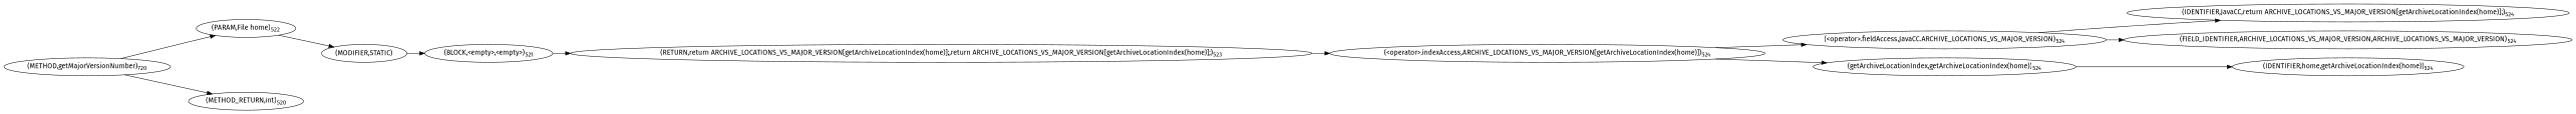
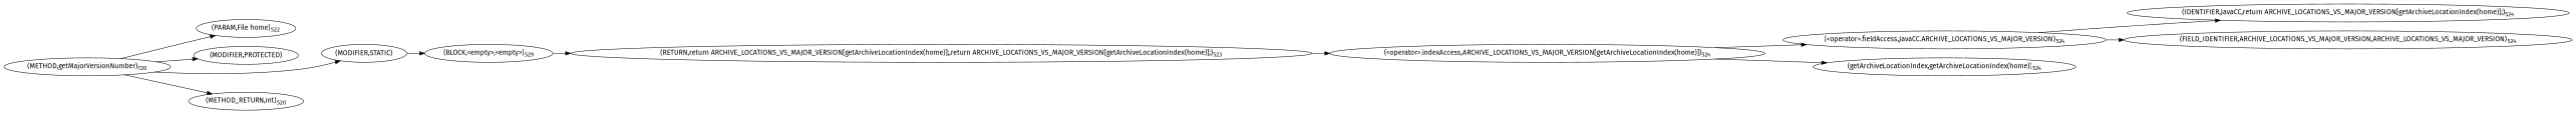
  digraph {
    fontname="Fira Sans"
    rankdir=LR
    node [fontname="Fira Sans"]
    edge [fontname="Fira Sans"]
    n1 [label=<(METHOD,getMajorVersionNumber)<SUB>720</SUB>>]
    n2 [label=<(PARAM,File home)<SUB>522</SUB>>]
+   n3 [label=<(MODIFIER,PROTECTED)>]
    n4 [label=<(MODIFIER,STATIC)>]
    n5 [label=<(METHOD_RETURN,int)<SUB>520</SUB>>]
-   n6 [label=<(BLOCK,&lt;empty&gt;,&lt;empty&gt;)<SUB>521</SUB>>]
+   n6 [label=<(BLOCK,&lt;empty&gt;,&lt;empty&gt;)<SUB>529</SUB>>]
    n7 [label=<(RETURN,return ARCHIVE_LOCATIONS_VS_MAJOR_VERSION[getArchiveLocationIndex(home)];,return ARCHIVE_LOCATIONS_VS_MAJOR_VERSION[getArchiveLocationIndex(home)];)<SUB>523</SUB>>]
    n8 [label=<(&lt;operator&gt;.indexAccess,ARCHIVE_LOCATIONS_VS_MAJOR_VERSION[getArchiveLocationIndex(home)])<SUB>524</SUB>>]
    n9 [label=<(&lt;operator&gt;.fieldAccess,JavaCC.ARCHIVE_LOCATIONS_VS_MAJOR_VERSION)<SUB>524</SUB>>]
    n10 [label=<(getArchiveLocationIndex,getArchiveLocationIndex(home))<SUB>524</SUB>>]
    n11 [label=<(IDENTIFIER,JavaCC,return ARCHIVE_LOCATIONS_VS_MAJOR_VERSION[getArchiveLocationIndex(home)];)<SUB>524</SUB>>]
    n12 [label=<(FIELD_IDENTIFIER,ARCHIVE_LOCATIONS_VS_MAJOR_VERSION,ARCHIVE_LOCATIONS_VS_MAJOR_VERSION)<SUB>524</SUB>>]
-   n13 [label=<(IDENTIFIER,home,getArchiveLocationIndex(home))<SUB>524</SUB>>]
    n1 -> n2
-   n2 -> n4
+   n1 -> n3
+   n1 -> n4
    n1 -> n5
    n4 -> n6
    n6 -> n7
    n7 -> n8
    n8 -> n9
    n8 -> n10
    n9 -> n11
    n9 -> n12
-   n10 -> n13
  }
